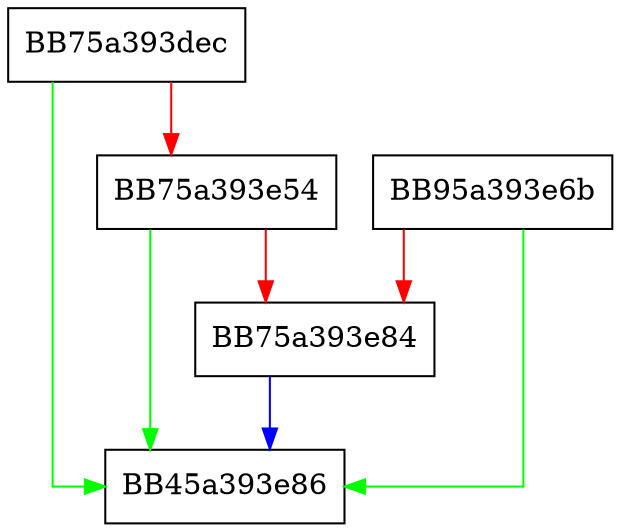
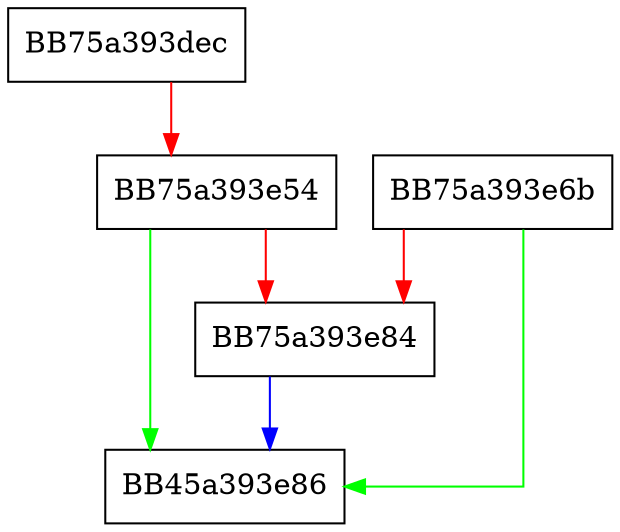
  digraph {
    splines=ortho
    node [shape=box]
    edge [color=green]
    n1 [label=BB45a393e86]
    BB75a393dec
    BB75a393e54
    BB75a393e84
-   BB75a393e6b [label=BB95a393e6b]
-   BB75a393dec -> n1
+   BB75a393e6b
    BB75a393dec -> BB75a393e54 [color=red]
    BB75a393e54 -> n1
    BB75a393e54 -> BB75a393e84 [color=red]
    BB75a393e84 -> n1 [color=blue]
    BB75a393e6b -> n1
    BB75a393e6b -> BB75a393e84 [color=red]
  }
